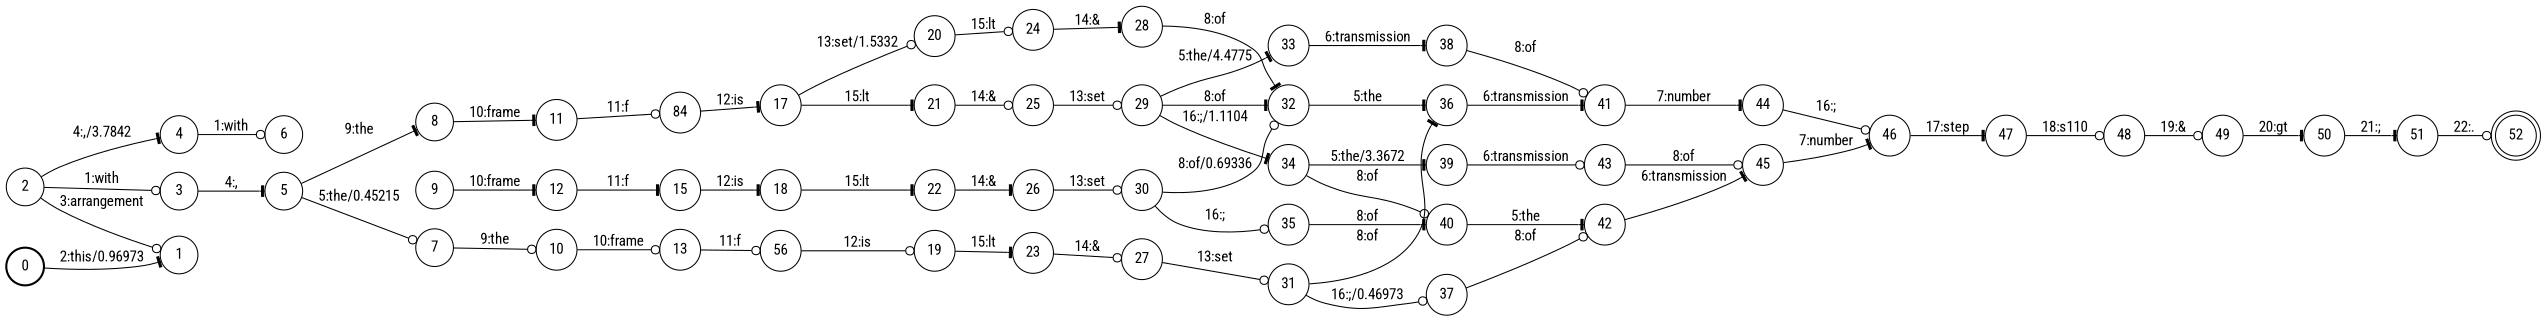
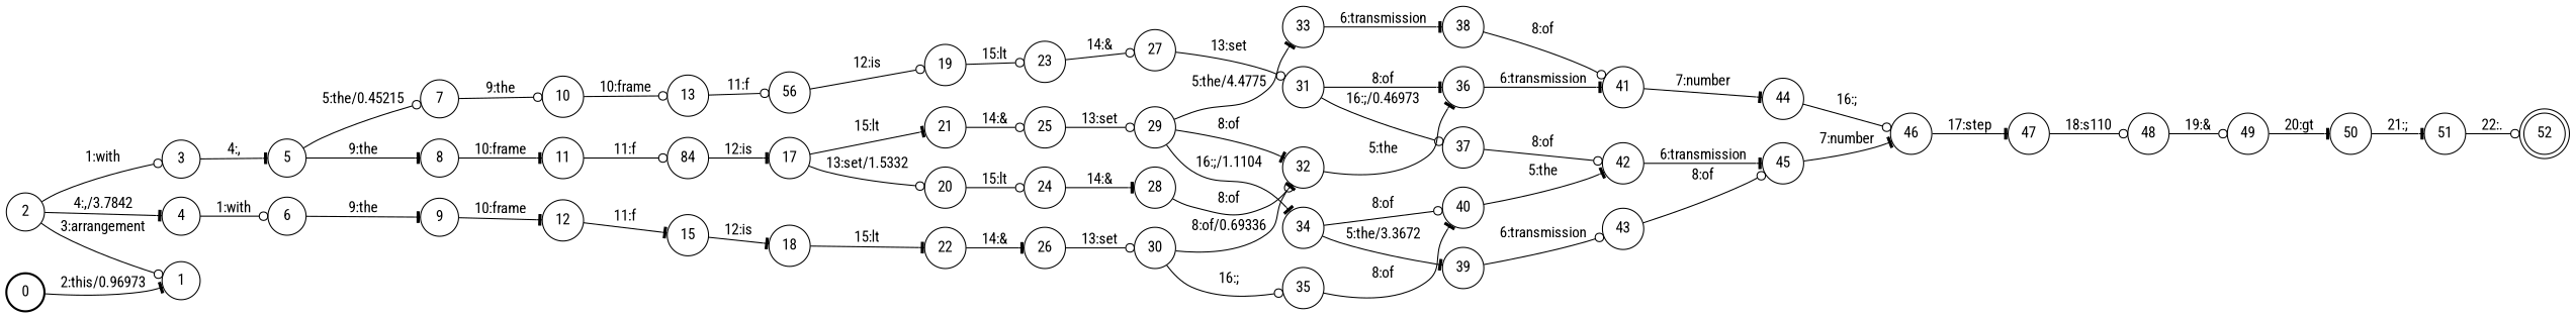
  digraph {
    fontname="Roboto Condensed"
    nodesep=0.25
    rankdir=LR
    ranksep=0.4
    node [fontname="Roboto Condensed" fontsize=14 shape=circle style=solid]
    edge [arrowhead=tee fontname="Roboto Condensed" fontsize=14]
    n1 [label=0 style=bold]
    n2 [label=1]
    n3 [label=2]
    n4 [label=3]
    n5 [label=4]
    n6 [label=5]
    n7 [label=6]
    n8 [label=7]
    n9 [label=8]
    n10 [label=9]
    n11 [label=10]
    n12 [label=11]
    n13 [label=12]
    n14 [label=13]
    n15 [label=84]
    n16 [label=15]
    n17 [label=56]
    n18 [label=17]
    n19 [label=18]
    n20 [label=19]
    n21 [label=20]
    n22 [label=21]
    n23 [label=22]
    n24 [label=23]
    n25 [label=24]
    n26 [label=25]
    n27 [label=26]
    n28 [label=27]
    n29 [label=28]
    n30 [label=29]
    n31 [label=30]
    n32 [label=31]
    n33 [label=32]
    n34 [label=33]
    n35 [label=34]
    n36 [label=35]
    n37 [label=36]
    n38 [label=37]
    n39 [label=38]
    n40 [label=40]
    n41 [label=39]
    n42 [label=41]
    n43 [label=42]
    n44 [label=43]
    n45 [label=44]
    n46 [label=45]
    n47 [label=46]
    n48 [label=47]
    n49 [label=48]
    n50 [label=49]
    n51 [label=50]
    n52 [label=51]
    n53 [label=52 shape=doublecircle]
    n1 -> n2 [label="2:this/0.96973"]
    n3 -> n2 [arrowhead=odot label="3:arrangement"]
    n3 -> n4 [arrowhead=odot label="1:with"]
    n3 -> n5 [label="4:,/3.7842"]
    n4 -> n6 [label="4:,"]
    n5 -> n7 [arrowhead=odot label="1:with"]
    n6 -> n8 [arrowhead=odot label="5:the/0.45215"]
    n6 -> n9 [label="9:the"]
+   n7 -> n10 [label="9:the"]
    n8 -> n11 [arrowhead=odot label="9:the"]
    n9 -> n12 [label="10:frame"]
    n10 -> n13 [label="10:frame"]
    n11 -> n14 [arrowhead=odot label="10:frame"]
    n12 -> n15 [arrowhead=odot label="11:f"]
    n13 -> n16 [label="11:f"]
    n14 -> n17 [arrowhead=odot label="11:f"]
    n15 -> n18 [label="12:is"]
    n16 -> n19 [label="12:is"]
    n17 -> n20 [arrowhead=odot label="12:is"]
    n18 -> n21 [arrowhead=odot label="13:set/1.5332"]
    n18 -> n22 [label="15:lt"]
    n19 -> n23 [label="15:lt"]
-   n20 -> n24 [label="15:lt"]
+   n20 -> n24 [arrowhead=odot label="15:lt"]
    n21 -> n25 [arrowhead=odot label="15:lt"]
    n22 -> n26 [arrowhead=odot label="14:&amp;"]
    n23 -> n27 [label="14:&amp;"]
    n24 -> n28 [arrowhead=odot label="14:&amp;"]
    n25 -> n29 [label="14:&amp;"]
    n26 -> n30 [arrowhead=odot label="13:set"]
    n27 -> n31 [arrowhead=odot label="13:set"]
    n28 -> n32 [arrowhead=odot label="13:set"]
    n29 -> n33 [label="8:of"]
    n30 -> n33 [label="8:of"]
    n30 -> n34 [label="5:the/4.4775"]
    n30 -> n35 [label="16:;/1.1104"]
    n31 -> n33 [arrowhead=odot label="8:of/0.69336"]
    n31 -> n36 [arrowhead=odot label="16:;"]
    n32 -> n37 [label="8:of"]
    n32 -> n38 [arrowhead=odot label="16:;/0.46973"]
    n33 -> n37 [label="5:the"]
    n34 -> n39 [label="6:transmission"]
    n35 -> n40 [arrowhead=odot label="8:of"]
    n35 -> n41 [label="5:the/3.3672"]
    n36 -> n40 [label="8:of"]
    n37 -> n42 [label="6:transmission"]
    n38 -> n43 [arrowhead=odot label="8:of"]
    n39 -> n42 [arrowhead=odot label="8:of"]
    n40 -> n43 [label="5:the"]
    n41 -> n44 [arrowhead=odot label="6:transmission"]
    n42 -> n45 [label="7:number"]
    n43 -> n46 [label="6:transmission"]
    n44 -> n46 [arrowhead=odot label="8:of"]
    n45 -> n47 [arrowhead=odot label="16:;"]
    n46 -> n47 [label="7:number"]
    n47 -> n48 [label="17:step"]
    n48 -> n49 [arrowhead=odot label="18:s110"]
    n49 -> n50 [arrowhead=odot label="19:&amp;"]
    n50 -> n51 [label="20:gt"]
    n51 -> n52 [label="21:;"]
    n52 -> n53 [arrowhead=odot label="22:."]
  }
